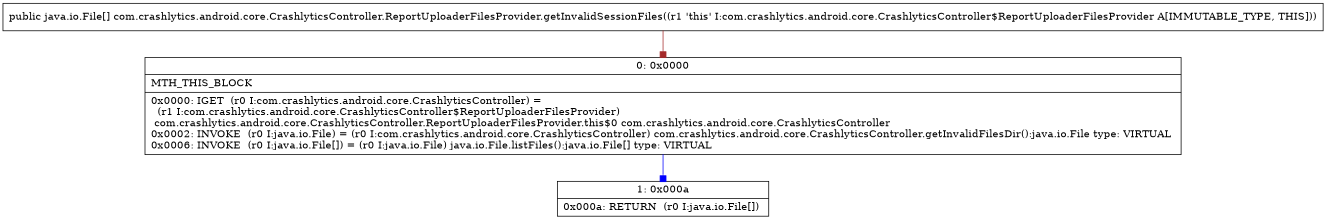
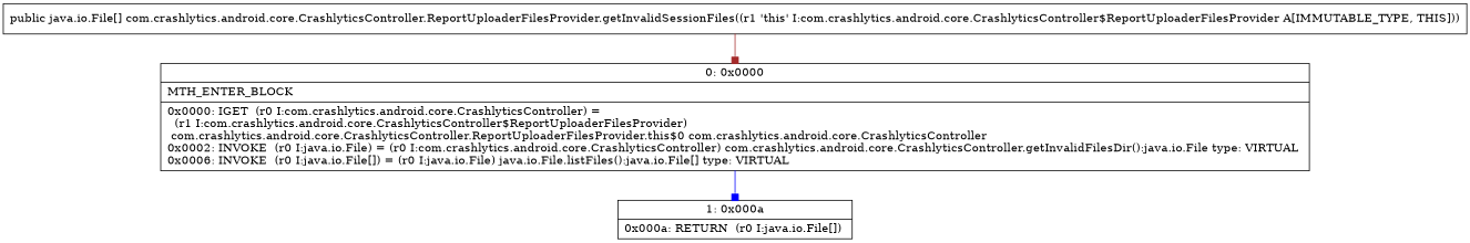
  digraph {
    node [shape=record]
    edge [arrowhead=box]
-   n1 [label="{0\:\ 0x0000|MTH_THIS_BLOCK\l|0x0000: IGET  (r0 I:com.crashlytics.android.core.CrashlyticsController) = \l  (r1 I:com.crashlytics.android.core.CrashlyticsController$ReportUploaderFilesProvider)\l com.crashlytics.android.core.CrashlyticsController.ReportUploaderFilesProvider.this$0 com.crashlytics.android.core.CrashlyticsController \l0x0002: INVOKE  (r0 I:java.io.File) = (r0 I:com.crashlytics.android.core.CrashlyticsController) com.crashlytics.android.core.CrashlyticsController.getInvalidFilesDir():java.io.File type: VIRTUAL \l0x0006: INVOKE  (r0 I:java.io.File[]) = (r0 I:java.io.File) java.io.File.listFiles():java.io.File[] type: VIRTUAL \l}"]
+   n1 [label="{0\:\ 0x0000|MTH_ENTER_BLOCK\l|0x0000: IGET  (r0 I:com.crashlytics.android.core.CrashlyticsController) = \l  (r1 I:com.crashlytics.android.core.CrashlyticsController$ReportUploaderFilesProvider)\l com.crashlytics.android.core.CrashlyticsController.ReportUploaderFilesProvider.this$0 com.crashlytics.android.core.CrashlyticsController \l0x0002: INVOKE  (r0 I:java.io.File) = (r0 I:com.crashlytics.android.core.CrashlyticsController) com.crashlytics.android.core.CrashlyticsController.getInvalidFilesDir():java.io.File type: VIRTUAL \l0x0006: INVOKE  (r0 I:java.io.File[]) = (r0 I:java.io.File) java.io.File.listFiles():java.io.File[] type: VIRTUAL \l}"]
    n2 [label="{1\:\ 0x000a|0x000a: RETURN  (r0 I:java.io.File[]) \l}"]
    n3 [label="{public java.io.File[] com.crashlytics.android.core.CrashlyticsController.ReportUploaderFilesProvider.getInvalidSessionFiles((r1 'this' I:com.crashlytics.android.core.CrashlyticsController$ReportUploaderFilesProvider A[IMMUTABLE_TYPE, THIS])) }"]
    n1 -> n2 [color=blue]
    n3 -> n1 [color=brown]
  }
